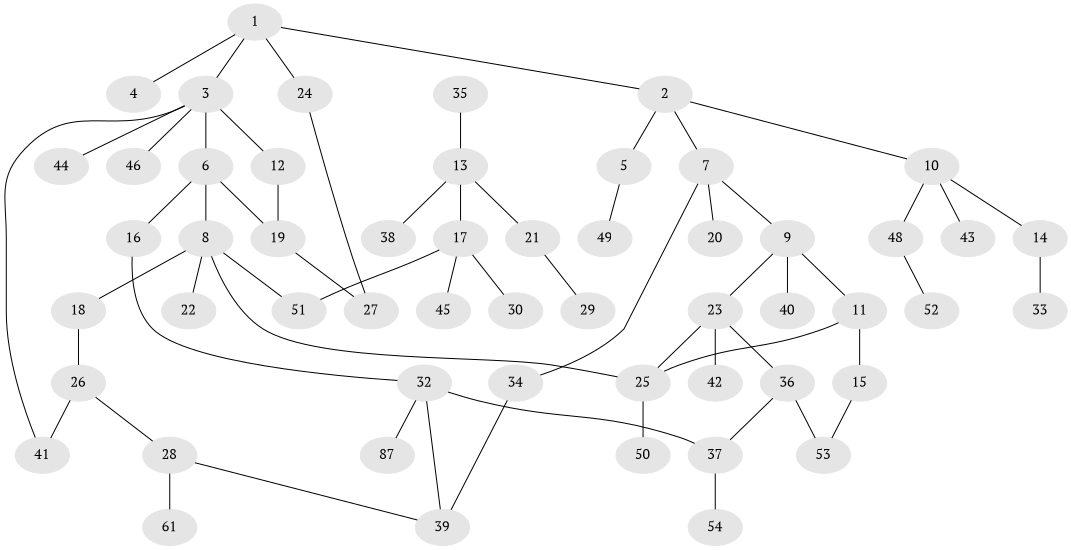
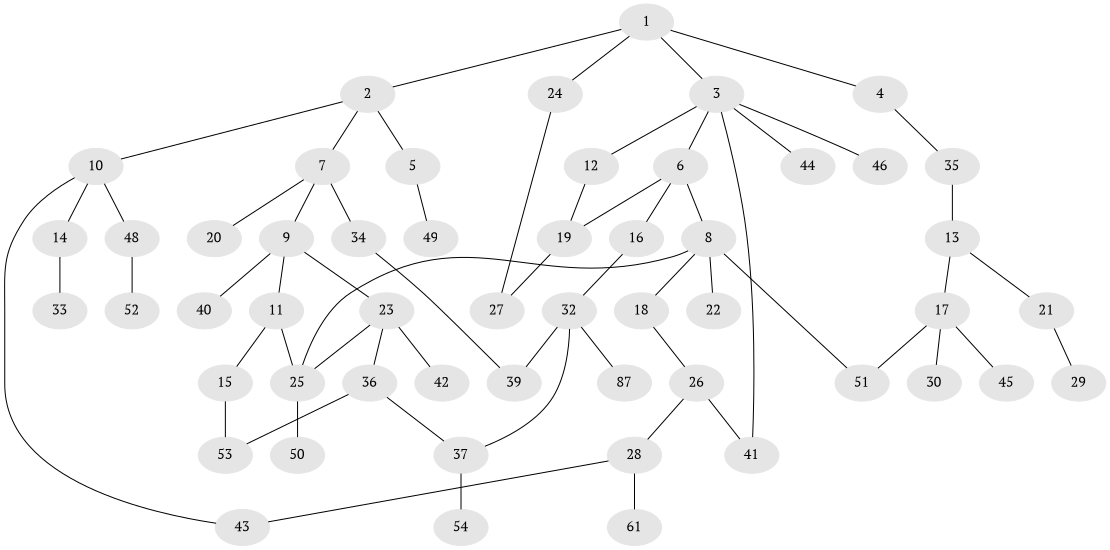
  graph {
    fontname="PT Serif"
    node [color=gray90 fontname="PT Serif" style=filled]
    edge [fontname="PT Serif"]
    1
    2
    3
    4
    24
    5
    7
    10
    6
    12
    41
    44
    46
    35
    13
    17
    21
-   38
    27
    49
    9
    20
    34
    14
    43
    48
    8
    16
    19
    18
    22
    25
    51
    32
    11
    23
    40
    39
    26
    50
    15
    36
    42
    33
    52
    53
    30
    45
    29
    37
    n51 [label=87]
    28
    n53 [label=61]
    54
    1 -- 2
    1 -- 3
    1 -- 4
    1 -- 24
    2 -- 5
    2 -- 7
    2 -- 10
    3 -- 6
    3 -- 12
    3 -- 41
    3 -- 44
    3 -- 46
+   4 -- 35
    24 -- 27
    5 -- 49
    7 -- 9
    7 -- 20
    7 -- 34
    10 -- 14
    10 -- 43
    10 -- 48
    6 -- 8
    6 -- 16
    6 -- 19
    12 -- 19
    35 -- 13
    13 -- 17
    13 -- 21
-   13 -- 38
    17 -- 51
    17 -- 30
    17 -- 45
    21 -- 29
    9 -- 11
    9 -- 23
    9 -- 40
    34 -- 39
    14 -- 33
    48 -- 52
    8 -- 18
    8 -- 22
    8 -- 25
    8 -- 51
    16 -- 32
    19 -- 27
    18 -- 26
    25 -- 50
    32 -- 39
    32 -- 37
    32 -- n51
    11 -- 25
    11 -- 15
    23 -- 25
    23 -- 36
    23 -- 42
    26 -- 41
    26 -- 28
    15 -- 53
    36 -- 53
    36 -- 37
    37 -- 54
-   28 -- 39
+   28 -- 43
    28 -- n53
  }
